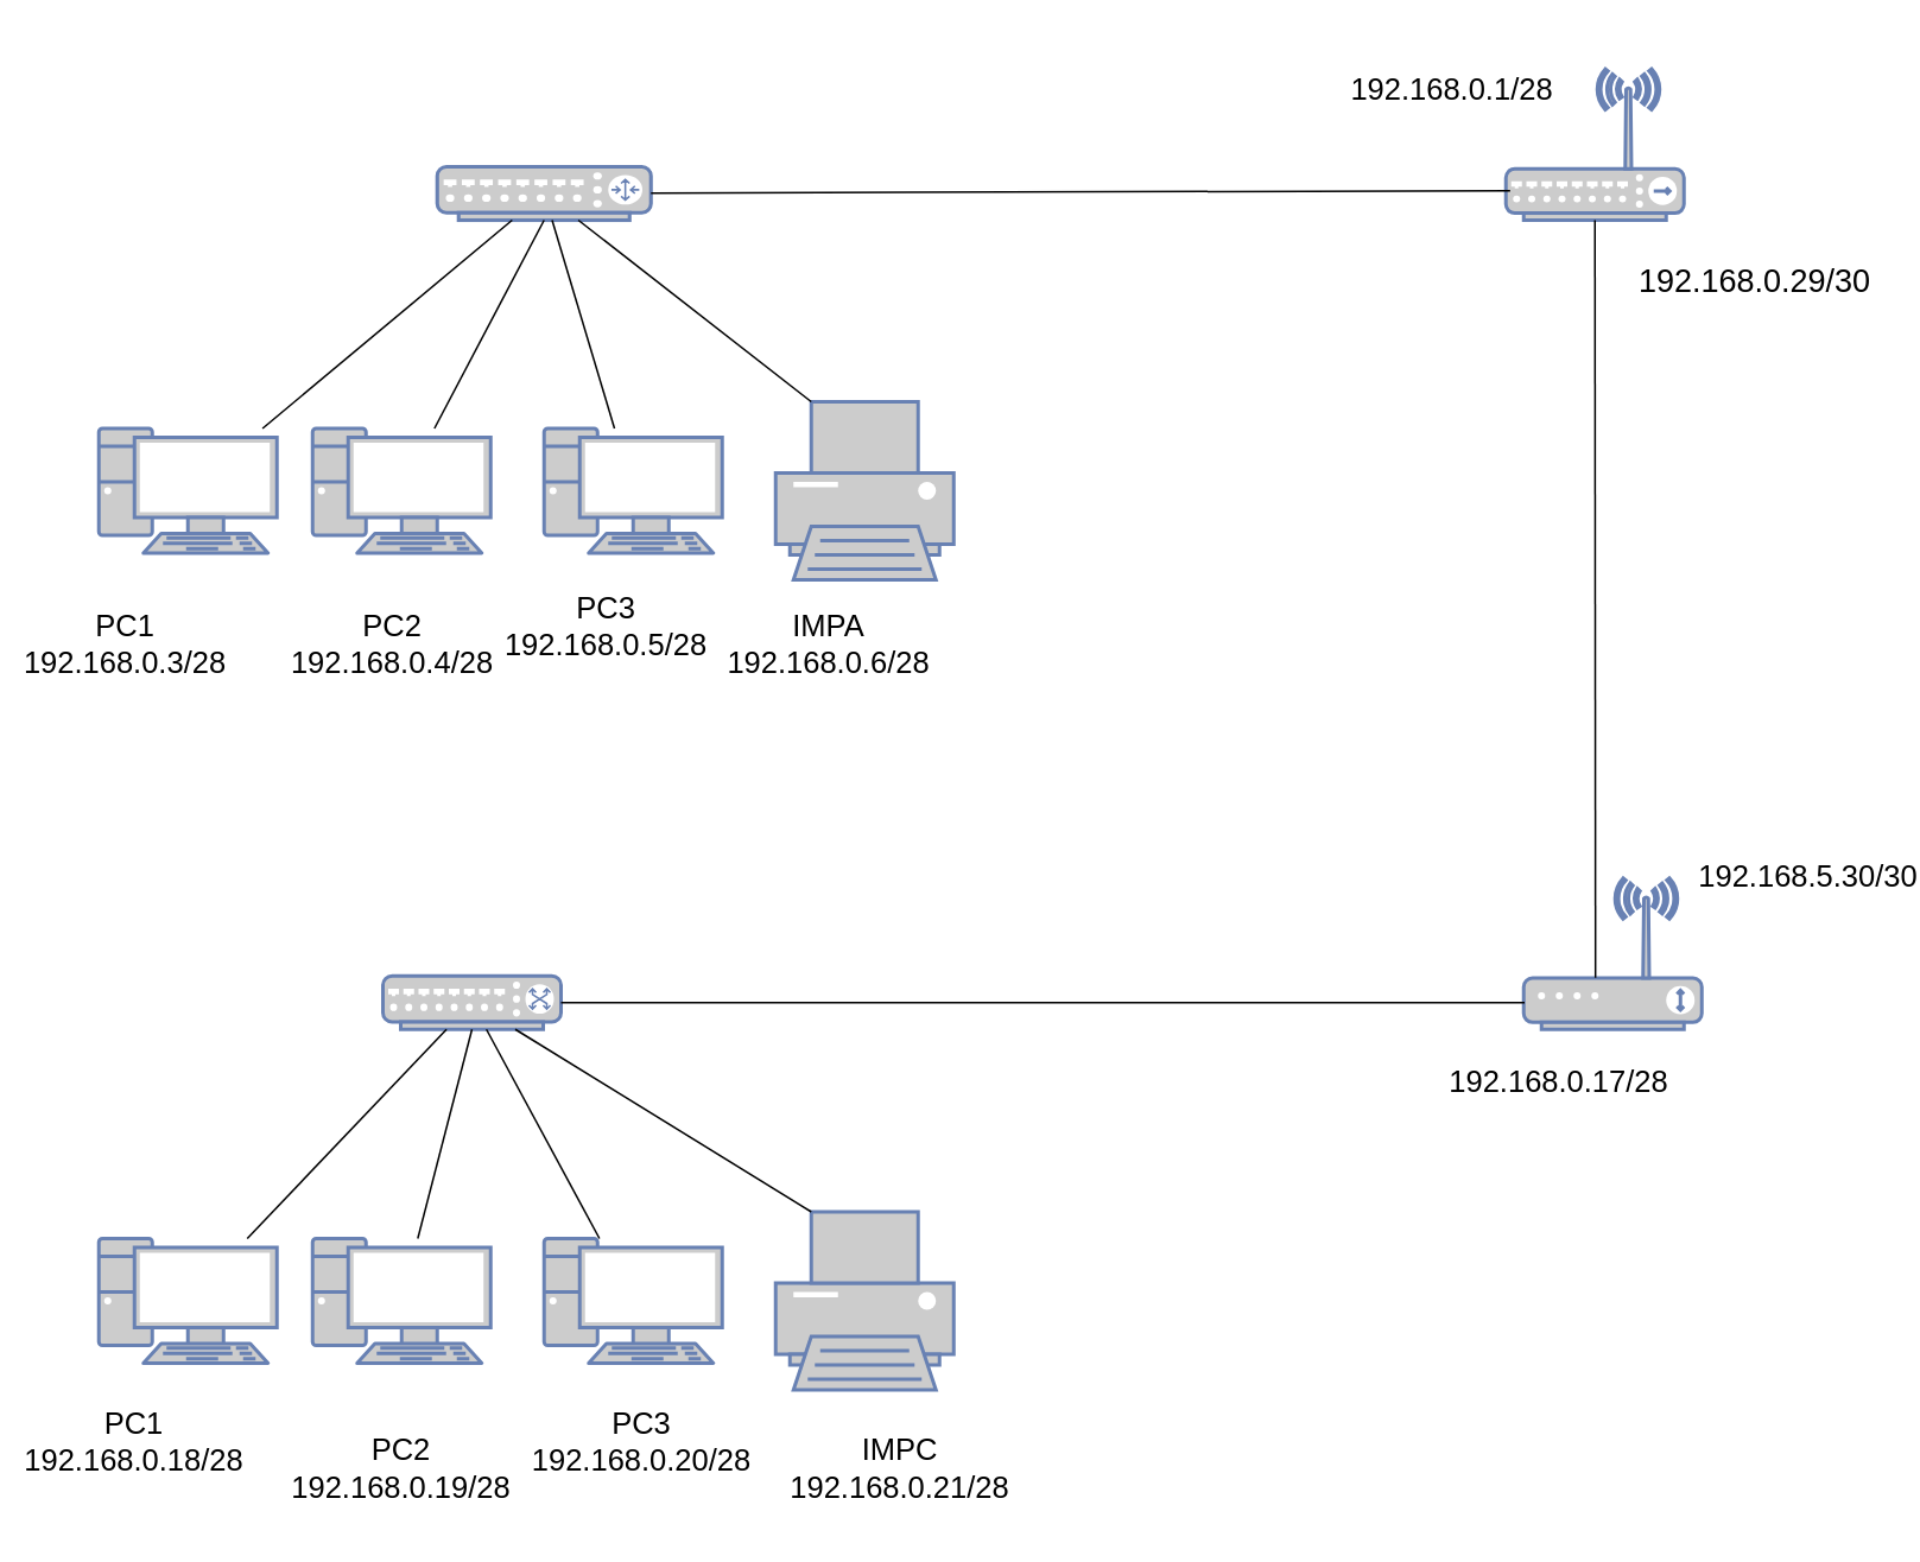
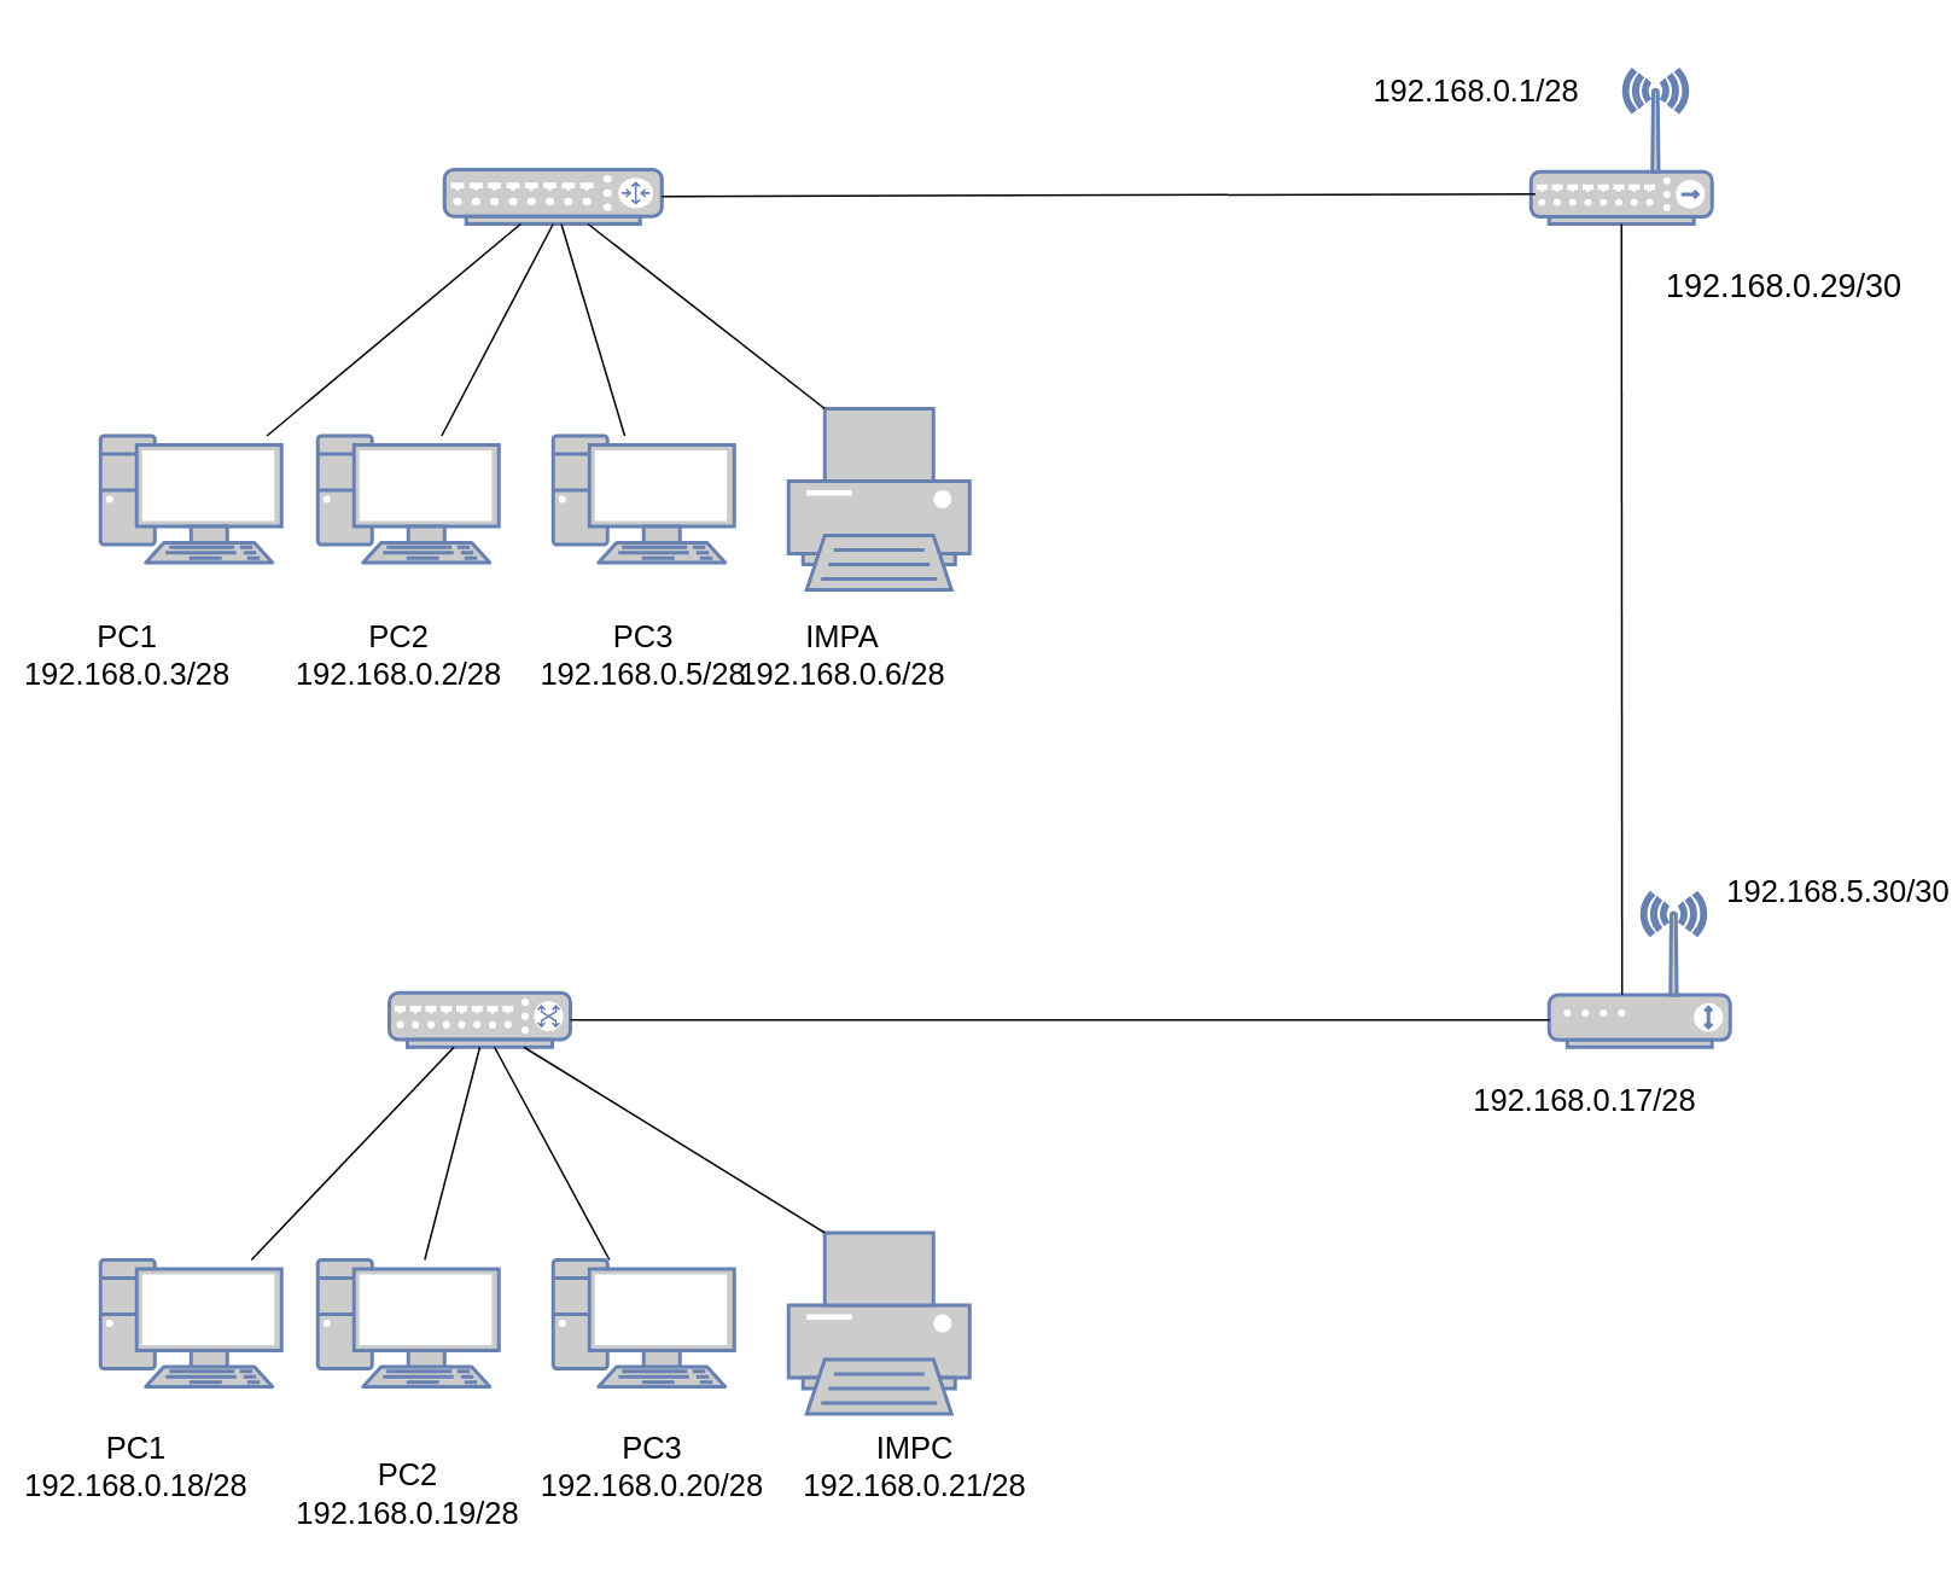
  <mxCell id="0" />
  <mxCell id="1" parent="0" />
  <mxCell id="2" value="" style="fontColor=#0066CC;verticalAlign=top;verticalLabelPosition=bottom;labelPosition=center;align=center;html=1;fillColor=#CCCCCC;strokeColor=#6881B3;gradientColor=none;gradientDirection=north;strokeWidth=2;shape=mxgraph.networks.pc;rounded=0;shadow=0;comic=0;" parent="1" vertex="1"><mxGeometry x="55" y="240" width="100" height="70" as="geometry" /></mxCell>
  <mxCell id="3" value="" style="fontColor=#0066CC;verticalAlign=top;verticalLabelPosition=bottom;labelPosition=center;align=center;html=1;fillColor=#CCCCCC;strokeColor=#6881B3;gradientColor=none;gradientDirection=north;strokeWidth=2;shape=mxgraph.networks.pc;rounded=0;shadow=0;comic=0;" parent="1" vertex="1"><mxGeometry x="175" y="240" width="100" height="70" as="geometry" /></mxCell>
  <mxCell id="4" value="" style="fontColor=#0066CC;verticalAlign=top;verticalLabelPosition=bottom;labelPosition=center;align=center;html=1;fillColor=#CCCCCC;strokeColor=#6881B3;gradientColor=none;gradientDirection=north;strokeWidth=2;shape=mxgraph.networks.pc;rounded=0;shadow=0;comic=0;" parent="1" vertex="1"><mxGeometry x="305" y="240" width="100" height="70" as="geometry" /></mxCell>
  <mxCell id="5" value="" style="fontColor=#0066CC;verticalAlign=top;verticalLabelPosition=bottom;labelPosition=center;align=center;html=1;fillColor=#CCCCCC;strokeColor=#6881B3;gradientColor=none;gradientDirection=north;strokeWidth=2;shape=mxgraph.networks.printer;rounded=0;shadow=0;comic=0;" parent="1" vertex="1"><mxGeometry x="435" y="225" width="100" height="100" as="geometry" /></mxCell>
  <mxCell id="6" value="" style="fontColor=#0066CC;verticalAlign=top;verticalLabelPosition=bottom;labelPosition=center;align=center;html=1;fillColor=#CCCCCC;strokeColor=#6881B3;gradientColor=none;gradientDirection=north;strokeWidth=2;shape=mxgraph.networks.wireless_hub;rounded=0;shadow=0;comic=0;" parent="1" vertex="1"><mxGeometry x="845" y="38" width="100" height="85" as="geometry" /></mxCell>
  <mxCell id="7" value="" style="fontColor=#0066CC;verticalAlign=top;verticalLabelPosition=bottom;labelPosition=center;align=center;html=1;fillColor=#CCCCCC;strokeColor=#6881B3;gradientColor=none;gradientDirection=north;strokeWidth=2;shape=mxgraph.networks.pc;rounded=0;shadow=0;comic=0;" parent="1" vertex="1"><mxGeometry x="55" y="695" width="100" height="70" as="geometry" /></mxCell>
  <mxCell id="8" value="" style="fontColor=#0066CC;verticalAlign=top;verticalLabelPosition=bottom;labelPosition=center;align=center;html=1;fillColor=#CCCCCC;strokeColor=#6881B3;gradientColor=none;gradientDirection=north;strokeWidth=2;shape=mxgraph.networks.pc;rounded=0;shadow=0;comic=0;" parent="1" vertex="1"><mxGeometry x="175" y="695" width="100" height="70" as="geometry" /></mxCell>
  <mxCell id="9" value="" style="fontColor=#0066CC;verticalAlign=top;verticalLabelPosition=bottom;labelPosition=center;align=center;html=1;fillColor=#CCCCCC;strokeColor=#6881B3;gradientColor=none;gradientDirection=north;strokeWidth=2;shape=mxgraph.networks.pc;rounded=0;shadow=0;comic=0;" parent="1" vertex="1"><mxGeometry x="305" y="695" width="100" height="70" as="geometry" /></mxCell>
  <mxCell id="10" value="" style="fontColor=#0066CC;verticalAlign=top;verticalLabelPosition=bottom;labelPosition=center;align=center;html=1;fillColor=#CCCCCC;strokeColor=#6881B3;gradientColor=none;gradientDirection=north;strokeWidth=2;shape=mxgraph.networks.printer;rounded=0;shadow=0;comic=0;" parent="1" vertex="1"><mxGeometry x="435" y="680" width="100" height="100" as="geometry" /></mxCell>
  <mxCell id="11" value="" style="fontColor=#0066CC;verticalAlign=top;verticalLabelPosition=bottom;labelPosition=center;align=center;html=1;outlineConnect=0;fillColor=#CCCCCC;strokeColor=#6881B3;gradientColor=none;gradientDirection=north;strokeWidth=2;shape=mxgraph.networks.switch;" parent="1" vertex="1"><mxGeometry x="214.5" y="547.5" width="100" height="30" as="geometry" /></mxCell>
  <mxCell id="12" value="" style="fontColor=#0066CC;verticalAlign=top;verticalLabelPosition=bottom;labelPosition=center;align=center;html=1;outlineConnect=0;fillColor=#CCCCCC;strokeColor=#6881B3;gradientColor=none;gradientDirection=north;strokeWidth=2;shape=mxgraph.networks.router;" parent="1" vertex="1"><mxGeometry x="245" y="93" width="120" height="30" as="geometry" /></mxCell>
  <mxCell id="13" value="" style="fontColor=#0066CC;verticalAlign=top;verticalLabelPosition=bottom;labelPosition=center;align=center;html=1;outlineConnect=0;fillColor=#CCCCCC;strokeColor=#6881B3;gradientColor=none;gradientDirection=north;strokeWidth=2;shape=mxgraph.networks.wireless_modem;" parent="1" vertex="1"><mxGeometry x="855" y="492.5" width="100" height="85" as="geometry" /></mxCell>
  <mxCell id="14" value="" style="endArrow=none;html=1;" parent="1" source="2" target="12" edge="1"><mxGeometry width="50" height="50" relative="1" as="geometry"><mxPoint x="-55" y="930" as="sourcePoint" /><mxPoint x="-25" y="880" as="targetPoint" /></mxGeometry></mxCell>
  <mxCell id="15" value="" style="endArrow=none;html=1;entryX=0.5;entryY=1;entryDx=0;entryDy=0;entryPerimeter=0;" parent="1" source="3" target="12" edge="1"><mxGeometry width="50" height="50" relative="1" as="geometry"><mxPoint x="-225" y="880" as="sourcePoint" /><mxPoint x="-175" y="830" as="targetPoint" /></mxGeometry></mxCell>
  <mxCell id="16" value="" style="endArrow=none;html=1;" parent="1" source="4" target="12" edge="1"><mxGeometry width="50" height="50" relative="1" as="geometry"><mxPoint x="-145" y="830" as="sourcePoint" /><mxPoint x="-175" y="830" as="targetPoint" /></mxGeometry></mxCell>
  <mxCell id="17" value="" style="endArrow=none;html=1;exitX=0.2;exitY=0;exitDx=0;exitDy=0;exitPerimeter=0;" parent="1" source="5" target="12" edge="1"><mxGeometry width="50" height="50" relative="1" as="geometry"><mxPoint x="445" y="220" as="sourcePoint" /><mxPoint x="295" y="200" as="targetPoint" /></mxGeometry></mxCell>
  <mxCell id="18" value="" style="endArrow=none;html=1;" parent="1" source="7" target="11" edge="1"><mxGeometry width="50" height="50" relative="1" as="geometry"><mxPoint x="55" y="850" as="sourcePoint" /><mxPoint x="105" y="800" as="targetPoint" /></mxGeometry></mxCell>
  <mxCell id="19" value="" style="endArrow=none;html=1;entryX=0.5;entryY=1;entryDx=0;entryDy=0;entryPerimeter=0;" parent="1" source="8" target="11" edge="1"><mxGeometry width="50" height="50" relative="1" as="geometry"><mxPoint x="55" y="850" as="sourcePoint" /><mxPoint x="105" y="800" as="targetPoint" /></mxGeometry></mxCell>
  <mxCell id="20" value="" style="endArrow=none;html=1;" parent="1" source="9" target="11" edge="1"><mxGeometry width="50" height="50" relative="1" as="geometry"><mxPoint x="55" y="850" as="sourcePoint" /><mxPoint x="105" y="800" as="targetPoint" /></mxGeometry></mxCell>
  <mxCell id="21" value="" style="endArrow=none;html=1;exitX=0.2;exitY=0;exitDx=0;exitDy=0;exitPerimeter=0;" parent="1" source="10" target="11" edge="1"><mxGeometry width="50" height="50" relative="1" as="geometry"><mxPoint x="55" y="850" as="sourcePoint" /><mxPoint x="305" y="530" as="targetPoint" /></mxGeometry></mxCell>
  <mxCell id="22" value="" style="endArrow=none;html=1;entryX=0.024;entryY=0.805;entryDx=0;entryDy=0;entryPerimeter=0;" parent="1" source="12" target="6" edge="1"><mxGeometry width="50" height="50" relative="1" as="geometry"><mxPoint x="55" y="850" as="sourcePoint" /><mxPoint x="835" y="108" as="targetPoint" /></mxGeometry></mxCell>
  <mxCell id="23" value="" style="endArrow=none;html=1;" parent="1" source="11" edge="1"><mxGeometry width="50" height="50" relative="1" as="geometry"><mxPoint x="325" y="562.807" as="sourcePoint" /><mxPoint x="855.5" y="562.5" as="targetPoint" /></mxGeometry></mxCell>
  <mxCell id="24" value="" style="endArrow=none;html=1;entryX=0.5;entryY=1;entryDx=0;entryDy=0;entryPerimeter=0;exitX=0.403;exitY=0.659;exitDx=0;exitDy=0;exitPerimeter=0;" parent="1" source="13" target="6" edge="1"><mxGeometry width="50" height="50" relative="1" as="geometry"><mxPoint x="-185" y="847" as="sourcePoint" /><mxPoint x="-135" y="797" as="targetPoint" /></mxGeometry></mxCell>
  <mxCell id="25" value="&lt;div&gt;&lt;font style=&quot;font-size: 17px&quot;&gt;PC1&lt;br&gt;&lt;/font&gt;&lt;/div&gt;&lt;div&gt;&lt;font style=&quot;font-size: 17px&quot;&gt;192.168.0.18/28&lt;/font&gt;&lt;/div&gt;" style="text;html=1;strokeColor=none;fillColor=none;align=center;verticalAlign=middle;whiteSpace=wrap;rounded=0;strokeWidth=11;" parent="1" vertex="1"><mxGeometry x="25" y="780" width="100" height="60" as="geometry" /></mxCell>
  <mxCell id="26" value="&lt;div&gt;&lt;font style=&quot;font-size: 17px&quot;&gt;PC2&lt;br&gt;&lt;/font&gt;&lt;/div&gt;&lt;div&gt;&lt;font style=&quot;font-size: 17px&quot;&gt;192.168.0.19/28&lt;/font&gt;&lt;/div&gt;" style="text;html=1;strokeColor=none;fillColor=none;align=center;verticalAlign=middle;whiteSpace=wrap;rounded=0;strokeWidth=11;" parent="1" vertex="1"><mxGeometry x="175" y="795" width="100" height="60" as="geometry" /></mxCell>
  <mxCell id="27" value="&lt;div&gt;&lt;font style=&quot;font-size: 17px&quot;&gt;PC3&lt;br&gt;&lt;/font&gt;&lt;/div&gt;&lt;div&gt;&lt;font style=&quot;font-size: 17px&quot;&gt;192.168.0.20/28&lt;/font&gt;&lt;/div&gt;" style="text;html=1;strokeColor=none;fillColor=none;align=center;verticalAlign=middle;whiteSpace=wrap;rounded=0;strokeWidth=11;" parent="1" vertex="1"><mxGeometry x="310" y="780" width="100" height="60" as="geometry" /></mxCell>
- <mxCell id="28" value="&lt;div&gt;&lt;font style=&quot;font-size: 17px&quot;&gt;IMPC&lt;br&gt;&lt;/font&gt;&lt;/div&gt;&lt;div&gt;&lt;font style=&quot;font-size: 17px&quot;&gt;192.168.0.21/28&lt;/font&gt;&lt;/div&gt;" style="text;html=1;strokeColor=none;fillColor=none;align=center;verticalAlign=middle;whiteSpace=wrap;rounded=0;strokeWidth=11;" parent="1" vertex="1"><mxGeometry x="455" y="795" width="100" height="60" as="geometry" /></mxCell>
+ <mxCell id="28" value="&lt;div&gt;&lt;font style=&quot;font-size: 17px&quot;&gt;IMPC&lt;br&gt;&lt;/font&gt;&lt;/div&gt;&lt;div&gt;&lt;font style=&quot;font-size: 17px&quot;&gt;192.168.0.21/28&lt;/font&gt;&lt;/div&gt;" style="text;html=1;strokeColor=none;fillColor=none;align=center;verticalAlign=middle;whiteSpace=wrap;rounded=0;strokeWidth=11;" parent="1" vertex="1"><mxGeometry x="455" y="780" width="100" height="60" as="geometry" /></mxCell>
  <mxCell id="29" value="&lt;div&gt;&lt;font style=&quot;font-size: 17px&quot;&gt;PC1&lt;br&gt;&lt;/font&gt;&lt;/div&gt;&lt;div&gt;&lt;font style=&quot;font-size: 17px&quot;&gt;192.168.0.3/28&lt;/font&gt;&lt;/div&gt;" style="text;html=1;strokeColor=none;fillColor=none;align=center;verticalAlign=middle;whiteSpace=wrap;rounded=0;strokeWidth=11;" parent="1" vertex="1"><mxGeometry x="20" y="332" width="100" height="60" as="geometry" /></mxCell>
- <mxCell id="30" value="&lt;div&gt;&lt;font style=&quot;font-size: 17px&quot;&gt;PC2&lt;br&gt;&lt;/font&gt;&lt;/div&gt;&lt;div&gt;&lt;font style=&quot;font-size: 17px&quot;&gt;192.168.0.4/28&lt;/font&gt;&lt;/div&gt;" style="text;html=1;strokeColor=none;fillColor=none;align=center;verticalAlign=middle;whiteSpace=wrap;rounded=0;strokeWidth=11;" parent="1" vertex="1"><mxGeometry x="170" y="332" width="100" height="60" as="geometry" /></mxCell>
- <mxCell id="31" value="&lt;div&gt;&lt;font style=&quot;font-size: 17px&quot;&gt;PC3&lt;br&gt;&lt;/font&gt;&lt;/div&gt;&lt;div&gt;&lt;font style=&quot;font-size: 17px&quot;&gt;192.168.0.5/28&lt;/font&gt;&lt;/div&gt;" style="text;html=1;strokeColor=none;fillColor=none;align=center;verticalAlign=middle;whiteSpace=wrap;rounded=0;strokeWidth=11;" parent="1" vertex="1"><mxGeometry x="290" y="322" width="100" height="60" as="geometry" /></mxCell>
+ <mxCell id="30" value="&lt;div&gt;&lt;font style=&quot;font-size: 17px&quot;&gt;PC2&lt;br&gt;&lt;/font&gt;&lt;/div&gt;&lt;div&gt;&lt;font style=&quot;font-size: 17px&quot;&gt;192.168.0.2/28&lt;/font&gt;&lt;/div&gt;" style="text;html=1;strokeColor=none;fillColor=none;align=center;verticalAlign=middle;whiteSpace=wrap;rounded=0;strokeWidth=11;" parent="1" vertex="1"><mxGeometry x="170" y="332" width="100" height="60" as="geometry" /></mxCell>
+ <mxCell id="31" value="&lt;div&gt;&lt;font style=&quot;font-size: 17px&quot;&gt;PC3&lt;br&gt;&lt;/font&gt;&lt;/div&gt;&lt;div&gt;&lt;font style=&quot;font-size: 17px&quot;&gt;192.168.0.5/28&lt;/font&gt;&lt;/div&gt;" style="text;html=1;strokeColor=none;fillColor=none;align=center;verticalAlign=middle;whiteSpace=wrap;rounded=0;strokeWidth=11;" parent="1" vertex="1"><mxGeometry x="305" y="332" width="100" height="60" as="geometry" /></mxCell>
  <mxCell id="32" value="&lt;div&gt;&lt;font style=&quot;font-size: 17px&quot;&gt;IMPA&lt;br&gt;&lt;/font&gt;&lt;/div&gt;&lt;div&gt;&lt;font style=&quot;font-size: 17px&quot;&gt;192.168.0.6/28&lt;/font&gt;&lt;/div&gt;" style="text;html=1;strokeColor=none;fillColor=none;align=center;verticalAlign=middle;whiteSpace=wrap;rounded=0;strokeWidth=11;" parent="1" vertex="1"><mxGeometry x="415" y="332" width="100" height="60" as="geometry" /></mxCell>
  <mxCell id="33" value="&lt;font style=&quot;font-size: 17px&quot;&gt;192.168.0.17/28&lt;/font&gt;" style="text;html=1;strokeColor=none;fillColor=none;align=center;verticalAlign=middle;whiteSpace=wrap;rounded=0;strokeWidth=11;" parent="1" vertex="1"><mxGeometry x="825" y="577.5" width="100" height="60" as="geometry" /></mxCell>
  <mxCell id="34" value="&lt;font style=&quot;font-size: 17px&quot;&gt;192.168.0.1/28&lt;/font&gt;" style="text;html=1;strokeColor=none;fillColor=none;align=center;verticalAlign=middle;whiteSpace=wrap;rounded=0;strokeWidth=11;" parent="1" vertex="1"><mxGeometry x="765" y="20.618" width="100" height="60" as="geometry" /></mxCell>
  <mxCell id="35" value="&lt;font style=&quot;font-size: 18px&quot;&gt;192.168.0.29/30&lt;/font&gt;" style="text;html=1;strokeColor=none;fillColor=none;align=center;verticalAlign=middle;whiteSpace=wrap;rounded=0;strokeWidth=11;direction=south;" parent="1" vertex="1"><mxGeometry x="955" y="108.118" width="60" height="100" as="geometry" /></mxCell>
  <mxCell id="36" value="&lt;font style=&quot;font-size: 17px&quot;&gt;192.168.5.30/30&lt;/font&gt;" style="text;html=1;strokeColor=none;fillColor=none;align=center;verticalAlign=middle;whiteSpace=wrap;rounded=0;strokeWidth=11;direction=south;" parent="1" vertex="1"><mxGeometry x="985" y="442.618" width="60" height="100" as="geometry" /></mxCell>
